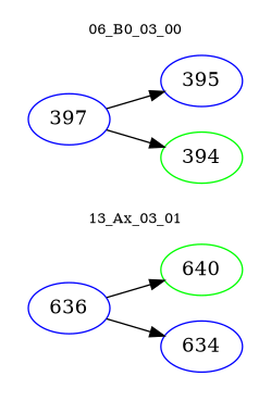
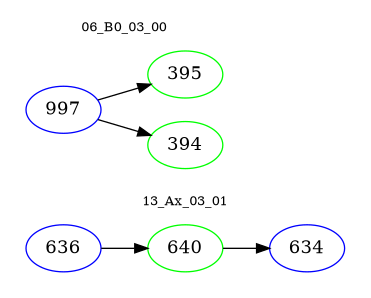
  digraph {
    rankdir=LR
    node [color=blue]
    edge [color=black]
    n1 [label=636]
    n2 [label=634]
    n3 [color=green label=640]
-   n4 [label=397]
+   n4 [label=997]
    n5 [color=green label=394]
-   n6 [label=395]
+   n6 [color=green label=395]
    subgraph cluster_1 {
      color=white
      fontsize=10
      label="13_Ax_03_01"
      n1
      n2
      n3
    }
    subgraph cluster_2 {
      color=white
      fontsize=10
      label="06_B0_03_00"
      n4
      n5
      n6
    }
-   n1 -> n2
+   n3 -> n2
    n1 -> n3
    n4 -> n5
    n4 -> n6
  }
